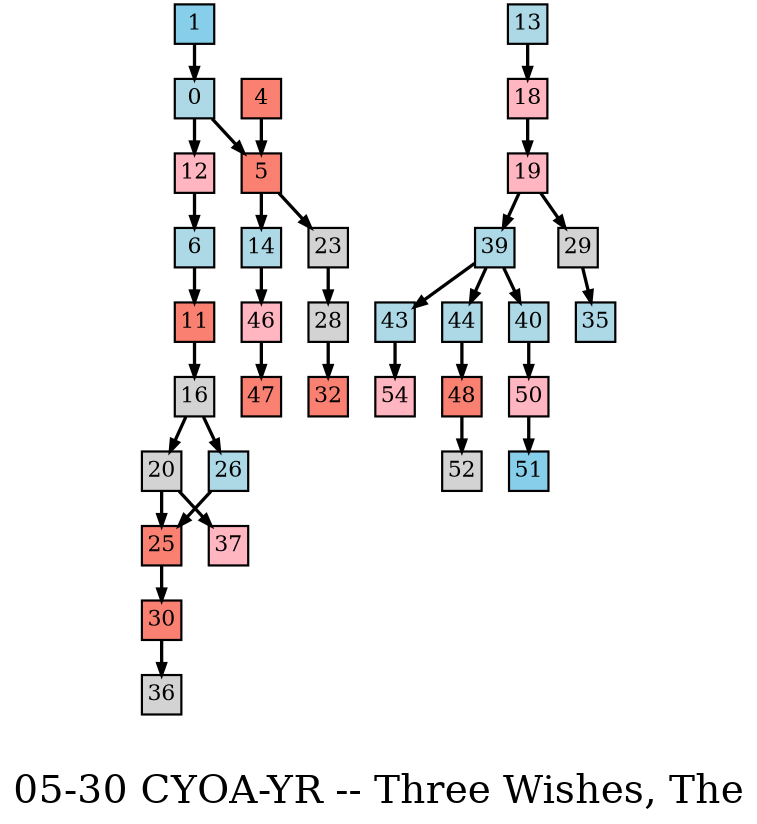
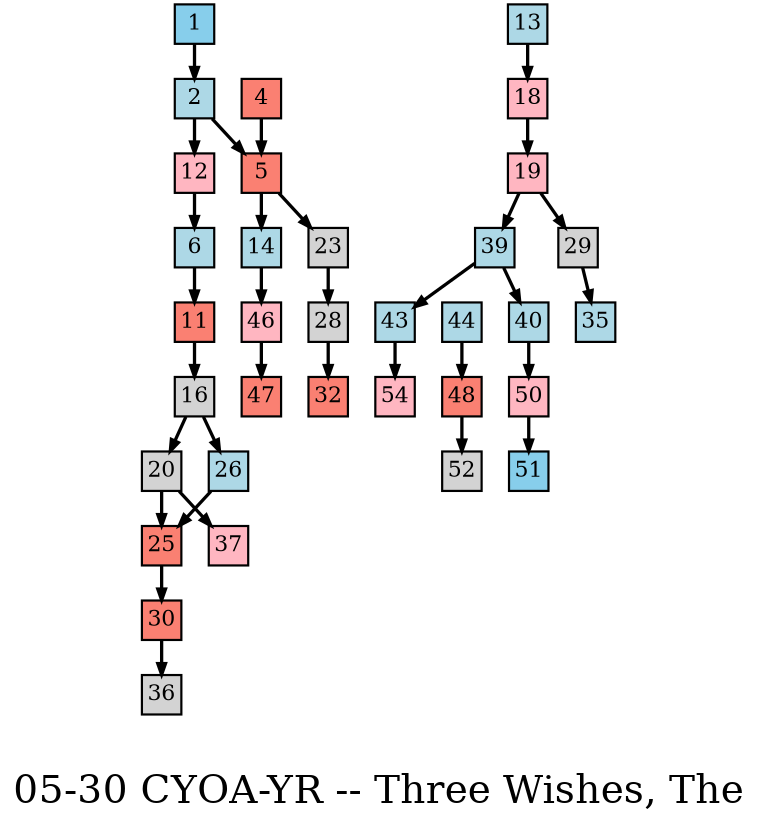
  digraph {
    fontsize=36
    label="05-30 CYOA-YR -- Three Wishes, The"
    nodesep=0.35
    ordering=out
    rankdir=TB
    ranksep=0.45
    node [fillcolor=lightblue fixedsize=true fontsize=20 labelfloat=true margin="0,0" penwidth=2 regular=true shape=rect style=filled]
    edge [fontsize=12 labelfloat=true penwidth=3]
    1 [fillcolor=skyblue]
-   2 [label=0]
+   2
    12 [fillcolor=lightpink]
    5 [fillcolor=salmon]
    6
    4 [fillcolor=salmon]
    11 [fillcolor=salmon]
    14
    23 [fillcolor=lightgrey]
    46 [fillcolor=lightpink]
    28 [fillcolor=lightgrey]
    47 [fillcolor=salmon]
    32 [fillcolor=salmon]
    16 [fillcolor=lightgrey]
    20 [fillcolor=lightgrey]
    26
    18 [fillcolor=lightpink]
    13
    19 [fillcolor=lightpink]
    25 [fillcolor=salmon]
    37 [fillcolor=lightpink]
    39
    29 [fillcolor=lightgrey]
    30 [fillcolor=salmon]
    43
    44
    40
    35
    54 [fillcolor=lightpink]
    48 [fillcolor=salmon]
    36 [fillcolor=lightgrey]
    50 [fillcolor=lightpink]
    51 [fillcolor=skyblue]
    52 [fillcolor=lightgrey]
    1 -> 2
    2 -> 12
    2 -> 5
    12 -> 6
    5 -> 14
    5 -> 23
    6 -> 11
    4 -> 5
    11 -> 16
    14 -> 46
    23 -> 28
    46 -> 47
    28 -> 32
    16 -> 20
    16 -> 26
    20 -> 25
    20 -> 37
    26 -> 25
    18 -> 19
    13 -> 18
    19 -> 39
    19 -> 29
    25 -> 30
    39 -> 43
-   39 -> 44
    39 -> 40
    29 -> 35
    30 -> 36
    43 -> 54
    44 -> 48
    40 -> 50
    48 -> 52
    50 -> 51
  }
